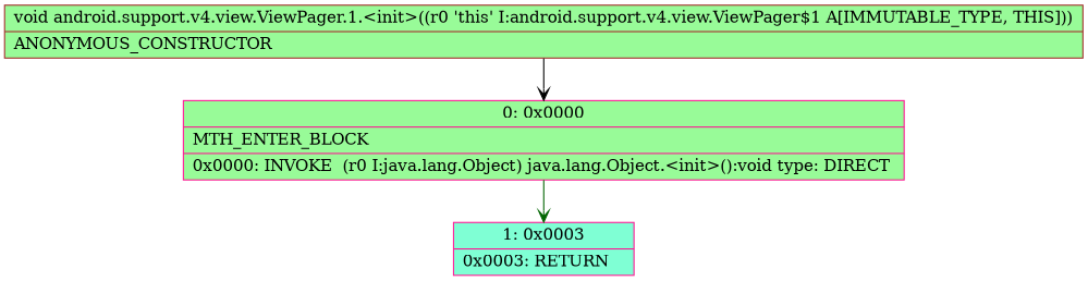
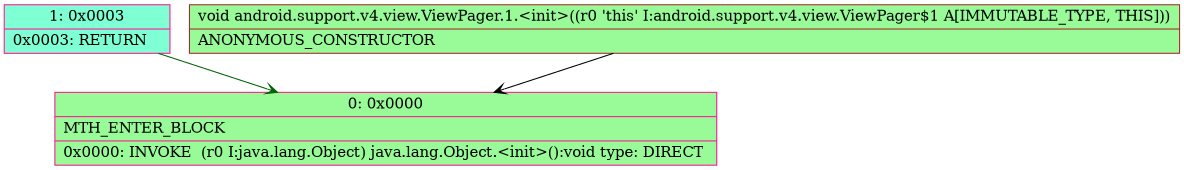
  digraph {
    node [shape=record style=filled fillcolor=palegreen color=deeppink]
    edge [arrowhead=vee]
    n1 [label="{0\:\ 0x0000|MTH_ENTER_BLOCK\l|0x0000: INVOKE  (r0 I:java.lang.Object) java.lang.Object.\<init\>():void type: DIRECT \l}"]
    n2 [label="{1\:\ 0x0003|0x0003: RETURN   \l}" fillcolor=aquamarine]
    n3 [label="{void android.support.v4.view.ViewPager.1.\<init\>((r0 'this' I:android.support.v4.view.ViewPager$1 A[IMMUTABLE_TYPE, THIS]))  | ANONYMOUS_CONSTRUCTOR\l}" color=brown]
-   n1 -> n2 [color=darkgreen]
+   n2 -> n1 [color=darkgreen]
    n3 -> n1 [color=black]
  }
